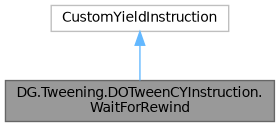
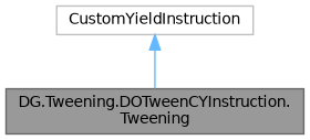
  digraph {
    node [fontname=Helvetica fontsize=10 shape=box style=filled]
-   n1 [color=gray40 fillcolor=grey60 fontcolor=black height=0.2 label="DG.Tweening.DOTweenCYInstruction.\lWaitForRewind" width=0.4]
+   n1 [color=gray40 fillcolor=grey60 fontcolor=black height=0.2 label="DG.Tweening.DOTweenCYInstruction.\lTweening" width=0.4]
    n2 [color=grey75 fillcolor=white height=0.2 label=CustomYieldInstruction width=0.4]
    n2 -> n1 [color=steelblue1 dir=back fontname=Helvetica fontsize=10 labelfontname=Helvetica labelfontsize=10 style=solid]
  }
